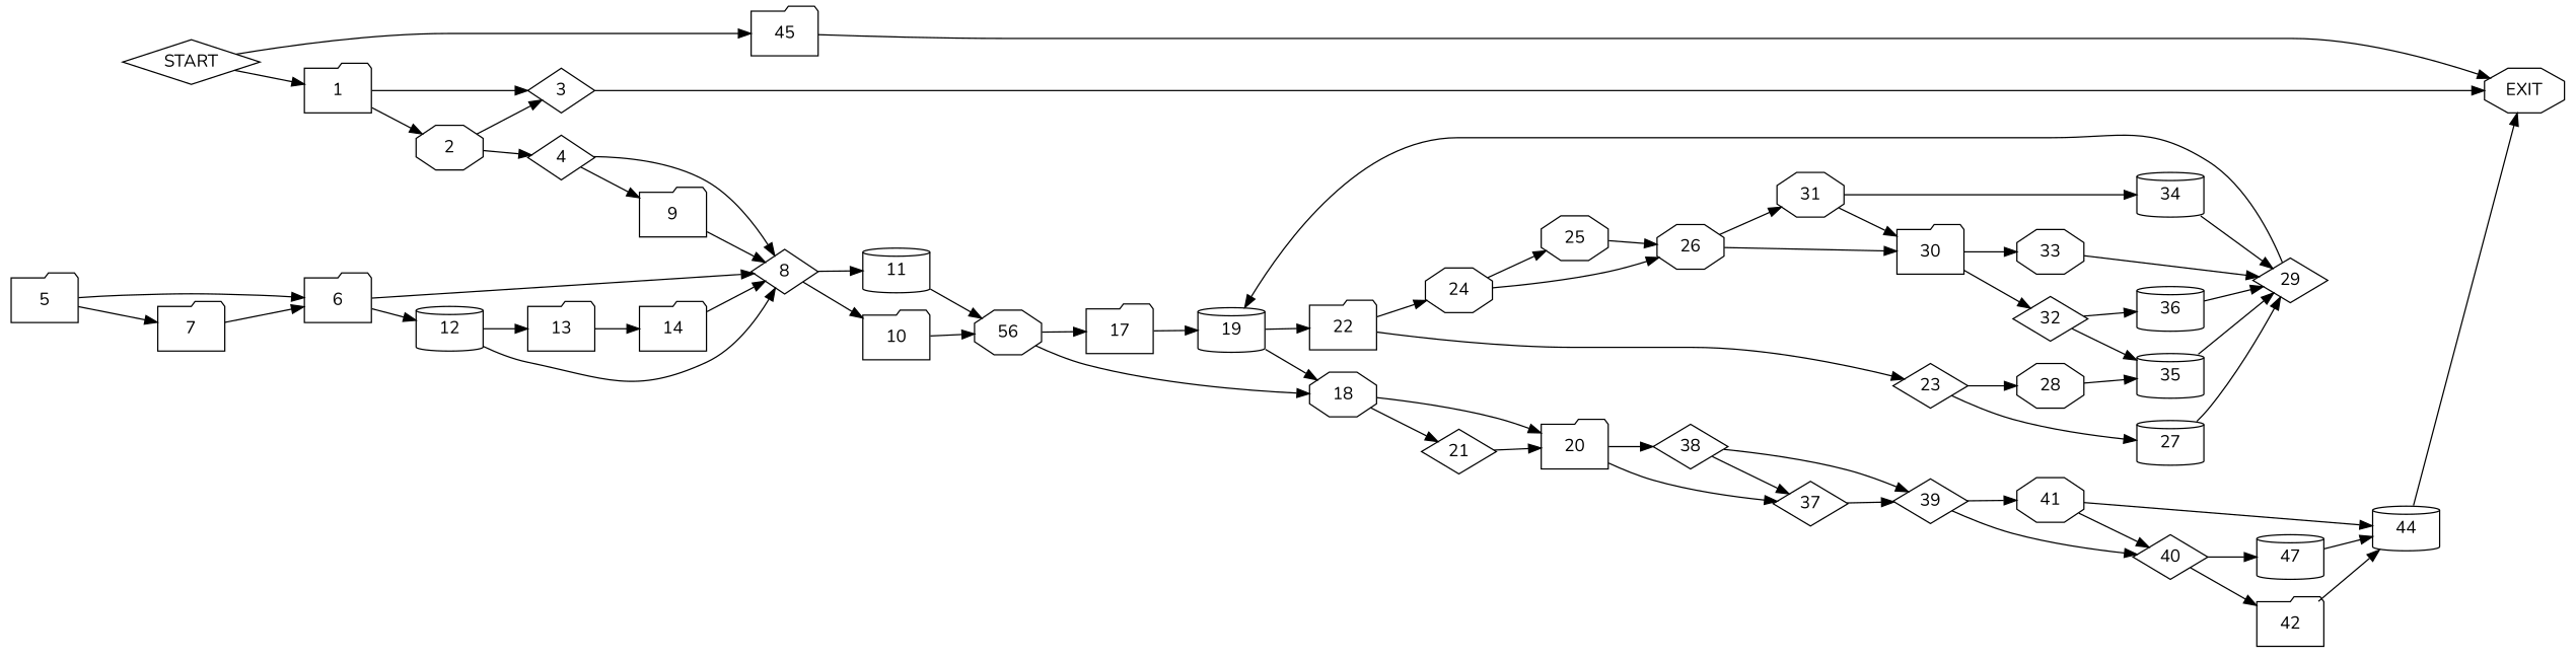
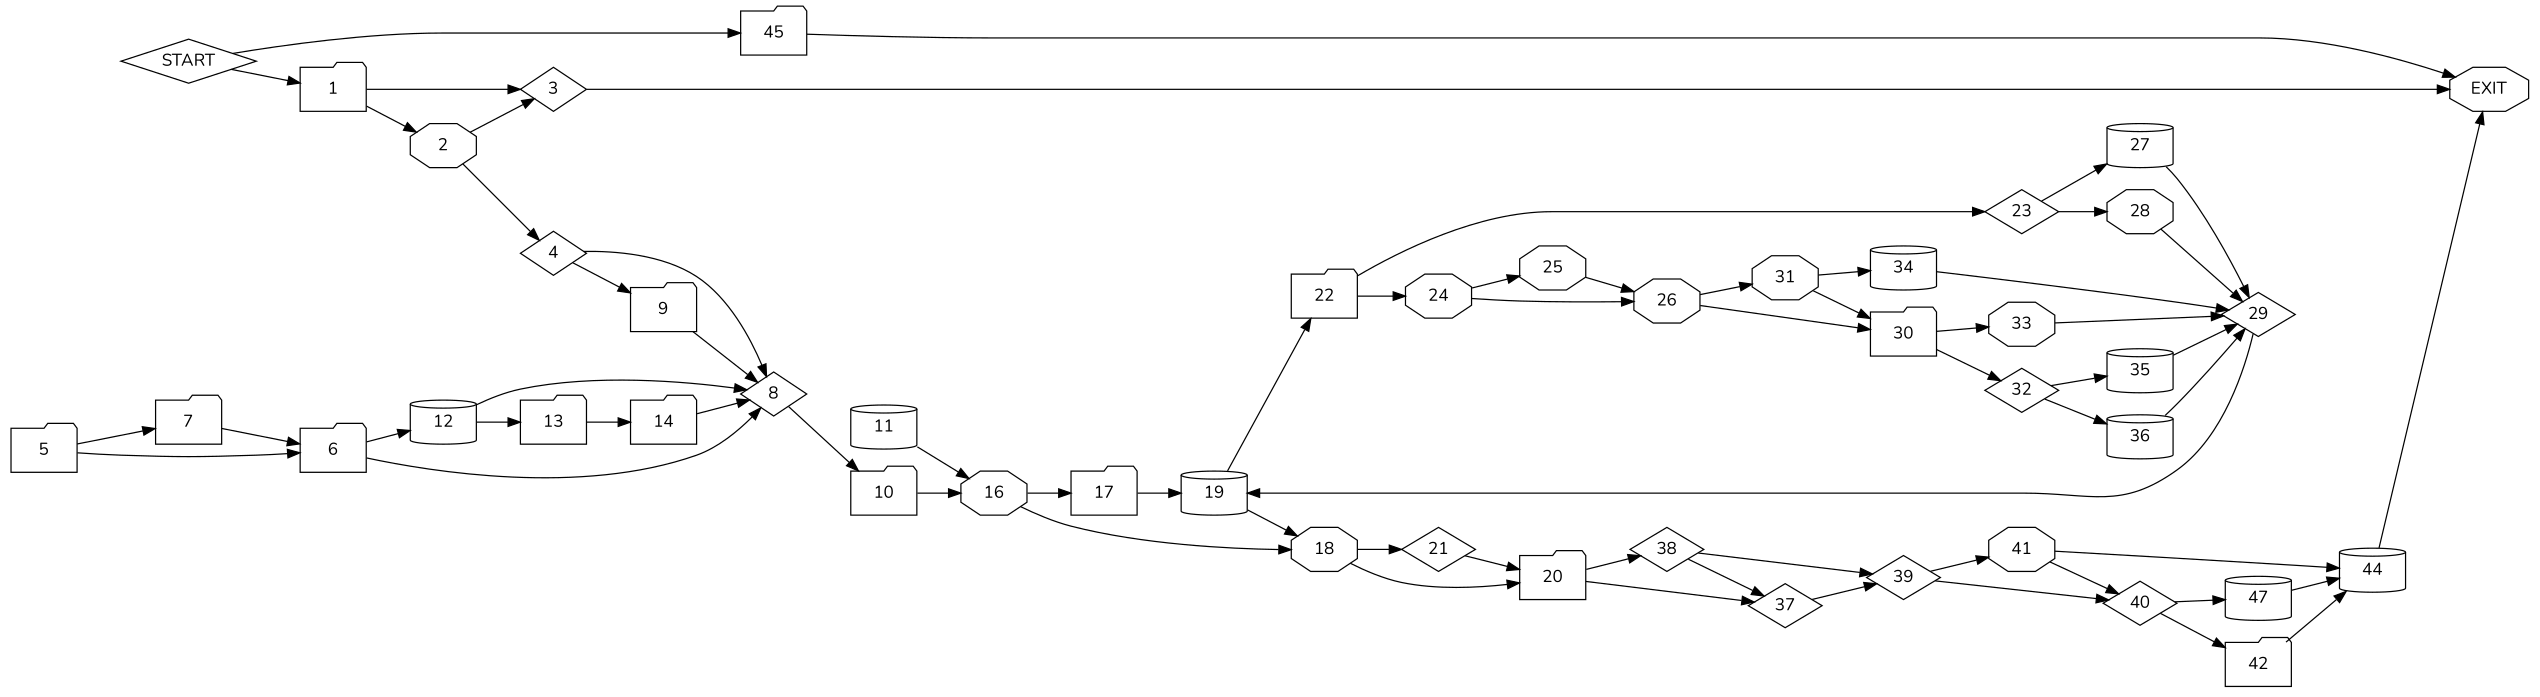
  digraph {
    fontname=Nunito
    rankdir=LR
    node [fontname=Nunito shape=folder]
    edge [fontname=Nunito]
    n1 [label=START shape=diamond]
    1
    45
    2 [shape=octagon]
    3 [shape=diamond]
    n6 [label=EXIT shape=octagon]
    4 [shape=diamond]
    8 [shape=diamond]
    9
    5
    6
    7
    10
    11 [shape=cylinder]
    12 [shape=cylinder]
    13
-   16 [shape=octagon label=56]
+   16 [shape=octagon]
    17
    18 [shape=octagon]
    14
    19 [shape=cylinder]
    20
    21 [shape=diamond]
    22
    37 [shape=diamond]
    38 [shape=diamond]
    23 [shape=diamond]
    24 [shape=octagon]
    39 [shape=diamond]
    27 [shape=cylinder]
    28 [shape=octagon]
    25 [shape=octagon]
    26 [shape=octagon]
    29 [shape=diamond]
    30
    31 [shape=octagon]
    32 [shape=diamond]
    33 [shape=octagon]
    34 [shape=cylinder]
    35 [shape=cylinder]
    36 [shape=cylinder]
    40 [shape=diamond]
    41 [shape=octagon]
    42
    n45 [label=47 shape=cylinder]
    44 [shape=cylinder]
    n1 -> 1
    n1 -> 45
    1 -> 2
    1 -> 3
    45 -> n6
    2 -> 3
    2 -> 4
    3 -> n6
    4 -> 8
    4 -> 9
    8 -> 10
-   8 -> 11
    9 -> 8
    5 -> 6
    5 -> 7
    6 -> 8
    6 -> 12
    7 -> 6
    10 -> 16
    11 -> 16
    12 -> 8
    12 -> 13
    13 -> 14
    16 -> 17
    16 -> 18
    17 -> 19
    18 -> 20
    18 -> 21
    14 -> 8
    19 -> 18
    19 -> 22
    20 -> 37
    20 -> 38
    21 -> 20
    22 -> 23
    22 -> 24
    37 -> 39
    38 -> 37
    38 -> 39
    23 -> 27
    23 -> 28
    24 -> 25
    24 -> 26
    39 -> 40
    39 -> 41
    27 -> 29
-   28 -> 35
+   28 -> 29
    25 -> 26
    26 -> 30
    26 -> 31
    29 -> 19
    30 -> 32
    30 -> 33
    31 -> 30
    31 -> 34
    32 -> 35
    32 -> 36
    33 -> 29
    34 -> 29
    35 -> 29
    36 -> 29
    40 -> 42
    40 -> n45
    41 -> 40
    41 -> 44
    42 -> 44
    n45 -> 44
    44 -> n6
  }
